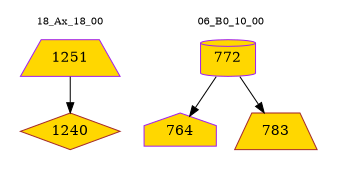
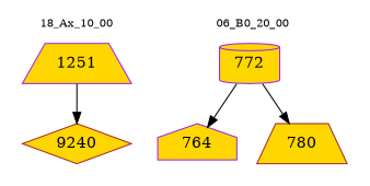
  digraph {
    node [color=purple fillcolor=gold shape=trapezium style=filled]
    edge [color=black]
    n1 [label=1251]
-   n2 [color=brown label=1240 shape=diamond]
+   n2 [color=brown label=9240 shape=diamond]
    n3 [label=772 shape=cylinder]
    n4 [label=764 shape=house]
-   n5 [color=brown label=783]
+   n5 [color=brown label=780]
    subgraph cluster_1 {
      color=white
      fontsize=10
-     label="18_Ax_18_00"
+     label="18_Ax_10_00"
      n1
      n2
    }
    subgraph cluster_2 {
      color=white
      fontsize=10
-     label="06_B0_10_00"
+     label="06_B0_20_00"
      n3
      n4
      n5
    }
    n1 -> n2
    n3 -> n4
    n3 -> n5
  }
